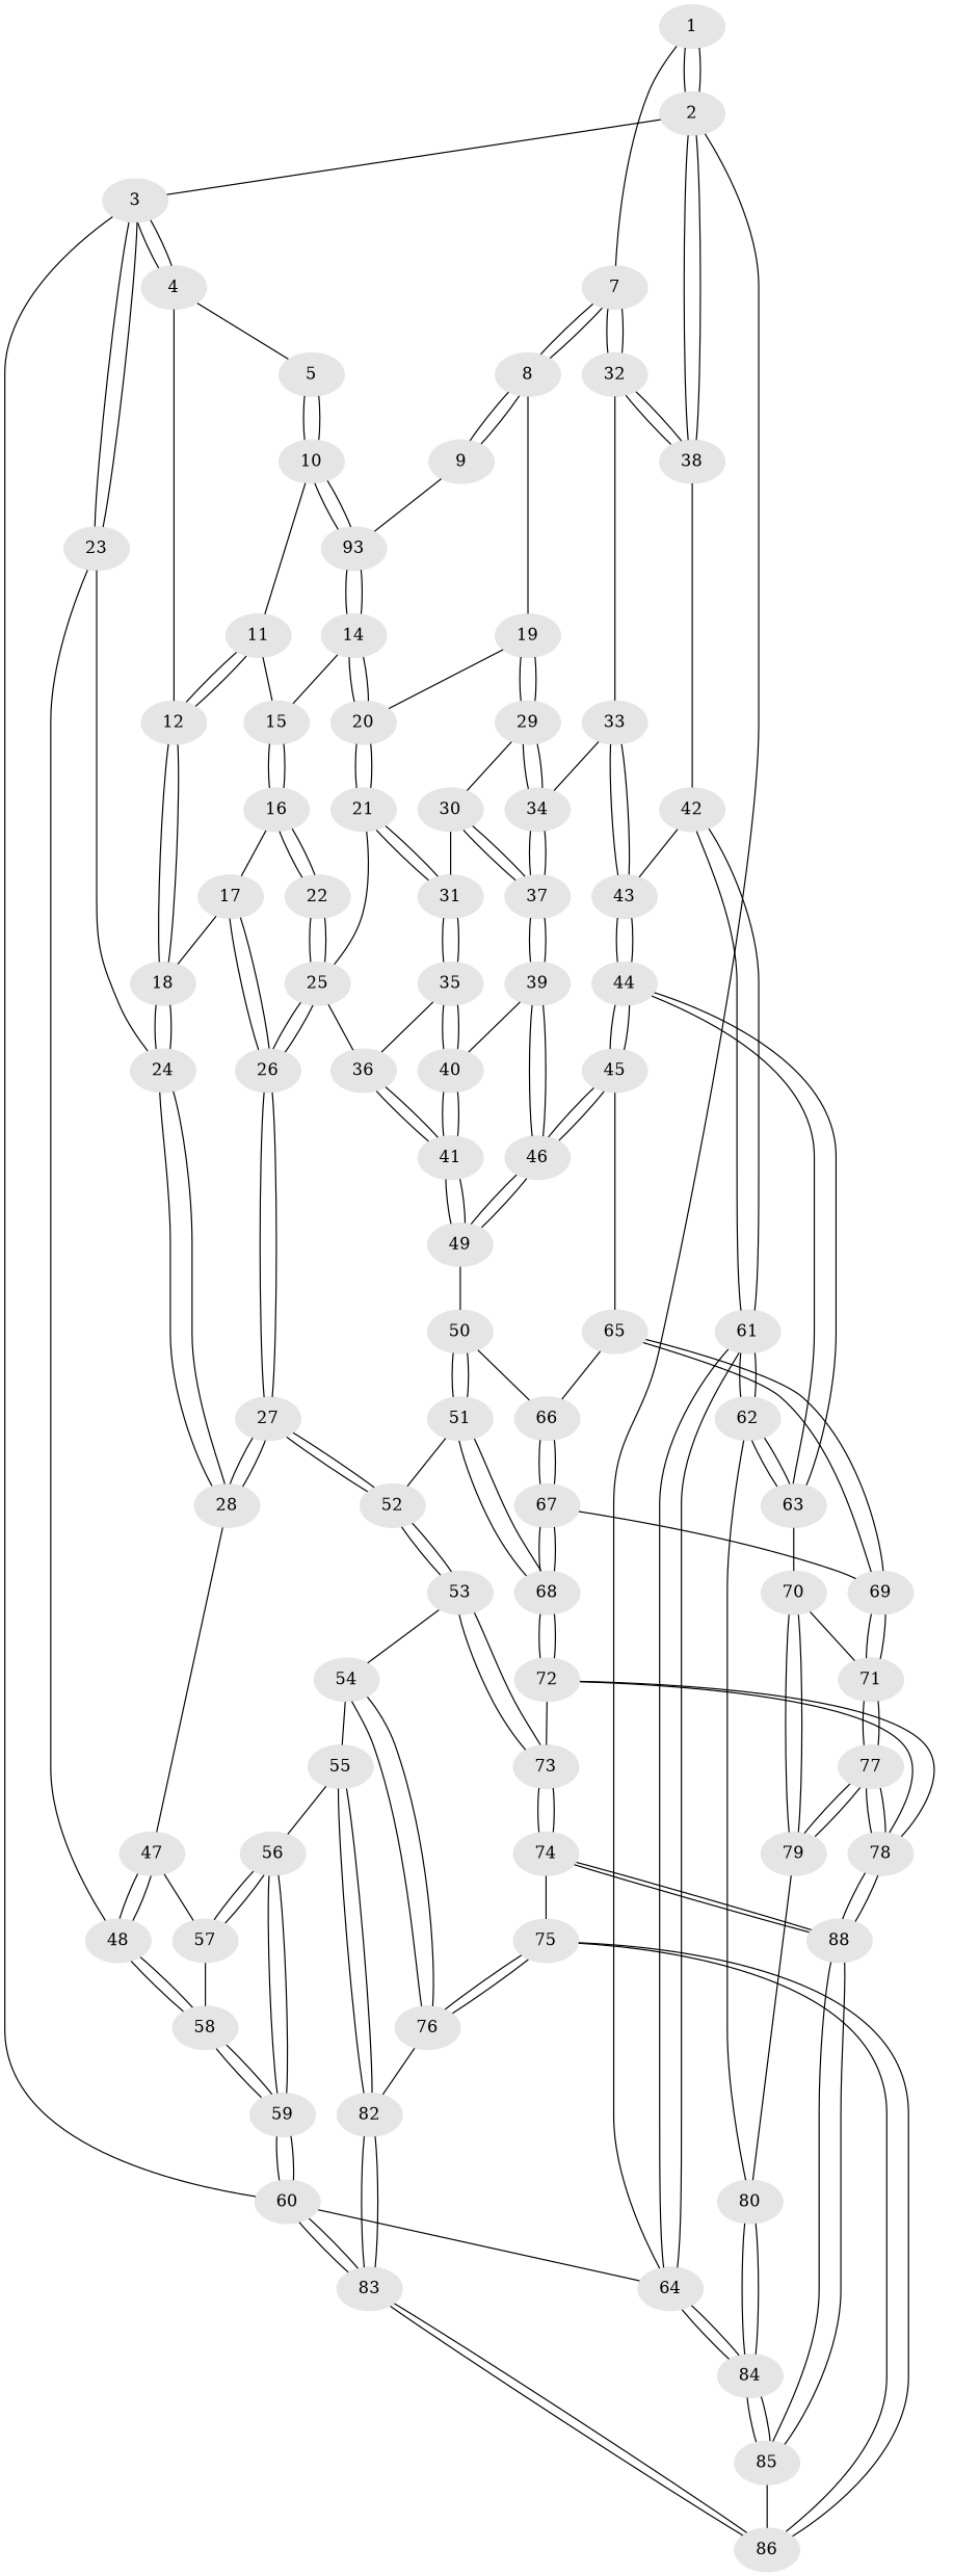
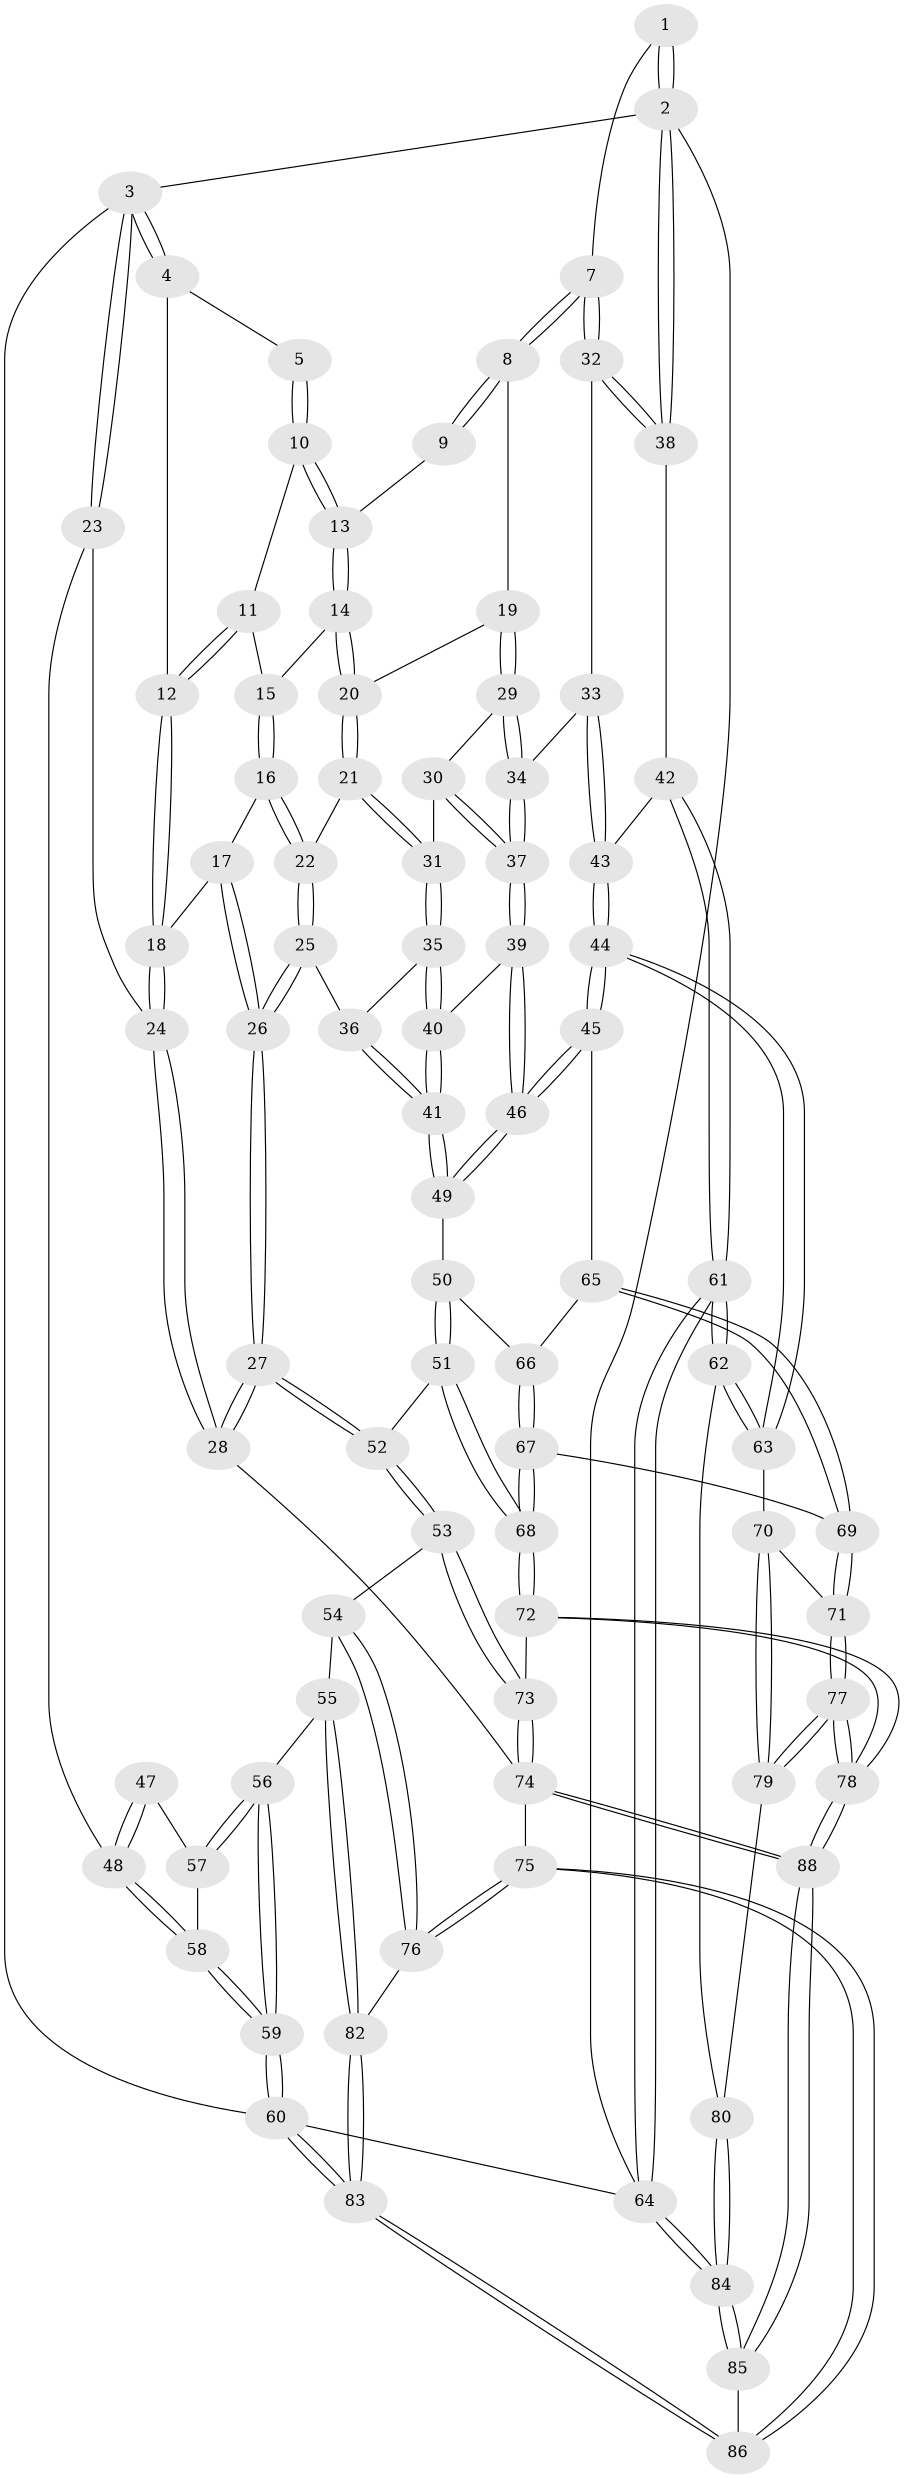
  graph {
    node [color=gray90 style=filled]
    1
    2
    7
    3
    38
    64
    8
    32
    4
    23
    60
    42
    84
    5
    12
    24
    48
    83
    10
    18
-   13 [label=93]
+   13
    11
    9
    19
    33
    20
    29
    14
    15
    16
    21
    17
    22
    26
    25
    27
    28
    30
    34
    31
    35
    36
    58
    47
    41
    52
    53
    57
    37
    39
    40
    43
    44
    49
    46
    61
    50
    62
    45
    63
    65
    70
    66
    69
    59
    51
    68
    67
    72
    54
    73
    55
    76
    74
    56
    82
    86
    80
    71
    79
    85
    78
    77
    n84 [label=88]
    75
    1 -- 2
    1 -- 2
    1 -- 7
    2 -- 3
    2 -- 38
    2 -- 38
    2 -- 64
    7 -- 8
    7 -- 8
    7 -- 32
    7 -- 32
    3 -- 4
    3 -- 4
    3 -- 23
    3 -- 23
    3 -- 60
    38 -- 42
    64 -- 84
    64 -- 84
    8 -- 9
    8 -- 9
    8 -- 19
    32 -- 38
    32 -- 38
    32 -- 33
    4 -- 5
    4 -- 12
    23 -- 24
    23 -- 48
    60 -- 64
    60 -- 83
    60 -- 83
    42 -- 43
    42 -- 61
    42 -- 61
    84 -- 85
    84 -- 85
    5 -- 10
    5 -- 10
    12 -- 18
    12 -- 18
    24 -- 28
    24 -- 28
    48 -- 58
    48 -- 58
    83 -- 86
    83 -- 86
    10 -- 13
    10 -- 13
    10 -- 11
    18 -- 24
    18 -- 24
    13 -- 14
    13 -- 14
    11 -- 12
    11 -- 12
    11 -- 15
    9 -- 13
    19 -- 20
    19 -- 29
    19 -- 29
    33 -- 34
    33 -- 43
    33 -- 43
    20 -- 21
    20 -- 21
    29 -- 30
    29 -- 34
    29 -- 34
    14 -- 20
    14 -- 20
    14 -- 15
    15 -- 16
    15 -- 16
    16 -- 17
    16 -- 22
    16 -- 22
-   21 -- 25
+   21 -- 22
    21 -- 31
    21 -- 31
    17 -- 18
    17 -- 26
    17 -- 26
    22 -- 25
    22 -- 25
    26 -- 27
    26 -- 27
    25 -- 26
    25 -- 26
    25 -- 36
    27 -- 28
    27 -- 28
    27 -- 52
    27 -- 52
-   28 -- 47
+   28 -- 74
    30 -- 31
    30 -- 37
    30 -- 37
    34 -- 37
    34 -- 37
    31 -- 35
    31 -- 35
    35 -- 36
    35 -- 40
    35 -- 40
    36 -- 41
    36 -- 41
    58 -- 59
    58 -- 59
    47 -- 48
    47 -- 48
    47 -- 57
    41 -- 49
    41 -- 49
    52 -- 53
    52 -- 53
    53 -- 54
    53 -- 73
    53 -- 73
    57 -- 58
    37 -- 39
    37 -- 39
    39 -- 40
    39 -- 46
    39 -- 46
    40 -- 41
    40 -- 41
    43 -- 44
    43 -- 44
    44 -- 45
    44 -- 45
    44 -- 63
    44 -- 63
    49 -- 50
    46 -- 49
    46 -- 49
    61 -- 64
    61 -- 64
    61 -- 62
    61 -- 62
    50 -- 66
    50 -- 51
    50 -- 51
    62 -- 63
    62 -- 63
    62 -- 80
    45 -- 46
    45 -- 46
    45 -- 65
    63 -- 70
    65 -- 66
    65 -- 69
    65 -- 69
    70 -- 71
    70 -- 79
    70 -- 79
    66 -- 67
    66 -- 67
    69 -- 71
    69 -- 71
    59 -- 60
    59 -- 60
    51 -- 52
    51 -- 68
    51 -- 68
    68 -- 72
    68 -- 72
    67 -- 69
    67 -- 68
    67 -- 68
    72 -- 73
    72 -- 78
    72 -- 78
    54 -- 55
    54 -- 76
    54 -- 76
    73 -- 74
    73 -- 74
    55 -- 56
    55 -- 82
    55 -- 82
    76 -- 82
    74 -- n84
    74 -- n84
    74 -- 75
    56 -- 57
    56 -- 57
    56 -- 59
    56 -- 59
    82 -- 83
    82 -- 83
    80 -- 84
    80 -- 84
    71 -- 77
    71 -- 77
    79 -- 80
    85 -- 86
    78 -- n84
    78 -- n84
    77 -- 79
    77 -- 79
    77 -- 78
    77 -- 78
    n84 -- 85
    n84 -- 85
    75 -- 76
    75 -- 76
    75 -- 86
    75 -- 86
  }
